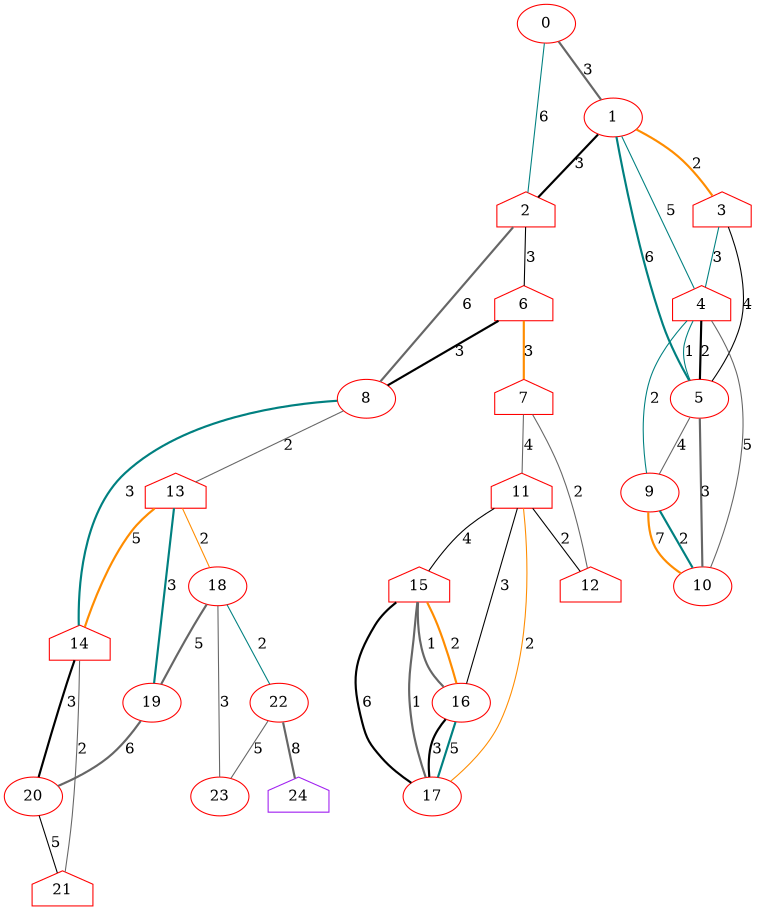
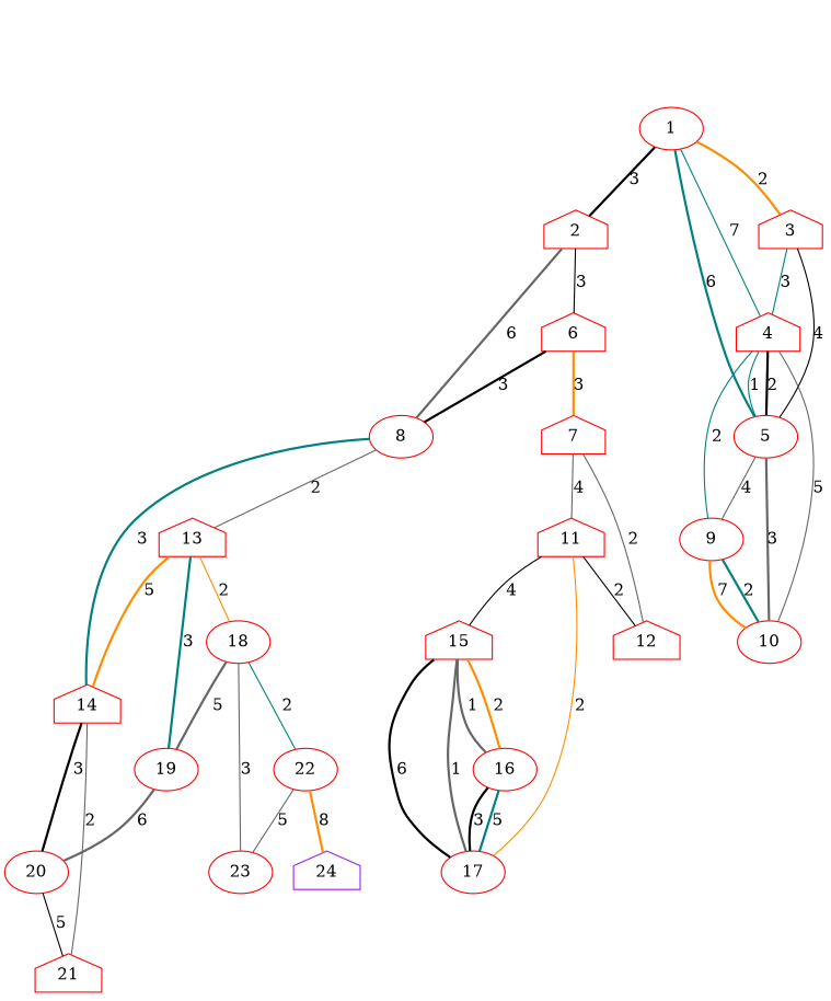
  graph {
    node [color=red shape=ellipse weight=1]
    edge [color=gray40 style=bold]
-   0
    1
    2 [shape=house]
    3 [shape=house]
    4 [shape=house]
    5
    6 [shape=house]
    8
    9
    10
    7 [shape=house]
    13 [shape=house]
    14 [shape=house]
    11 [shape=house]
    12 [shape=house]
    15 [shape=house]
    16
    17
    18
    19
    20
    21 [shape=house]
    22
    23
    24 [color=purple shape=house weight=4]
-   0 -- 1 [label=3]
-   0 -- 2 [color=teal label=6 style=solid]
    1 -- 2 [color=black label=3]
    1 -- 3 [color=darkorange label=2]
-   1 -- 4 [color=teal label=5 style=solid]
+   1 -- 4 [color=teal label=7 style=solid]
    1 -- 5 [color=teal label=6]
    2 -- 6 [color=black label=3 style=solid]
    2 -- 8 [label=6]
    3 -- 4 [color=teal label=3 style=solid]
    3 -- 5 [color=black label=4 style=solid]
    4 -- 5 [color=black label=2]
    4 -- 5 [color=teal label=1 style=solid]
    4 -- 9 [color=teal label=2 style=solid]
    4 -- 10 [label=5 style=solid]
    5 -- 9 [label=4 style=solid]
    5 -- 10 [label=3]
    6 -- 8 [color=black label=3]
    6 -- 7 [color=darkorange label=3]
    8 -- 13 [label=2 style=solid]
    8 -- 14 [color=teal label=3]
    9 -- 10 [color=darkorange label=7]
    9 -- 10 [color=teal label=2]
    7 -- 11 [label=4 style=solid]
    7 -- 12 [label=2 style=solid]
    13 -- 14 [color=darkorange label=5]
    13 -- 18 [color=darkorange label=2 style=solid]
    13 -- 19 [color=teal label=3]
    14 -- 20 [color=black label=3]
    14 -- 21 [label=2 style=solid]
    11 -- 12 [color=black label=2 style=solid]
    11 -- 15 [color=black label=4 style=solid]
-   11 -- 16 [color=black label=3 style=solid]
    11 -- 17 [color=darkorange label=2 style=solid]
    15 -- 16 [label=1]
    15 -- 16 [color=darkorange label=2]
    15 -- 17 [color=black label=6]
    15 -- 17 [label=1]
    16 -- 17 [color=teal label=5]
    16 -- 17 [color=black label=3]
    18 -- 19 [label=5]
    18 -- 22 [color=teal label=2 style=solid]
    18 -- 23 [label=3 style=solid]
    19 -- 20 [label=6]
    20 -- 21 [color=black label=5 style=solid]
    22 -- 23 [label=5 style=solid]
-   22 -- 24 [label=8]
+   22 -- 24 [color=darkorange label=8]
  }
